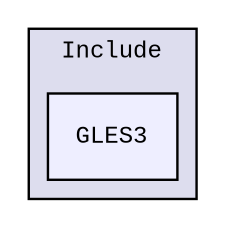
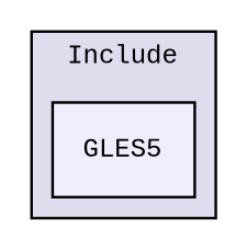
  digraph {
    compound=true
    fontname="Liberation Mono"
-   n1 [fillcolor="#eeeeff" fontname="Liberation Mono" fontsize=10 label=GLES3 pencolor=black shape=box style=filled]
+   n1 [fillcolor="#eeeeff" fontname="Liberation Mono" fontsize=10 label=GLES5 pencolor=black shape=box style=filled]
    subgraph cluster_1 {
      bgcolor="#ddddee"
      fontsize=10
      label=Include
      pencolor=black
      n1
    }
  }
